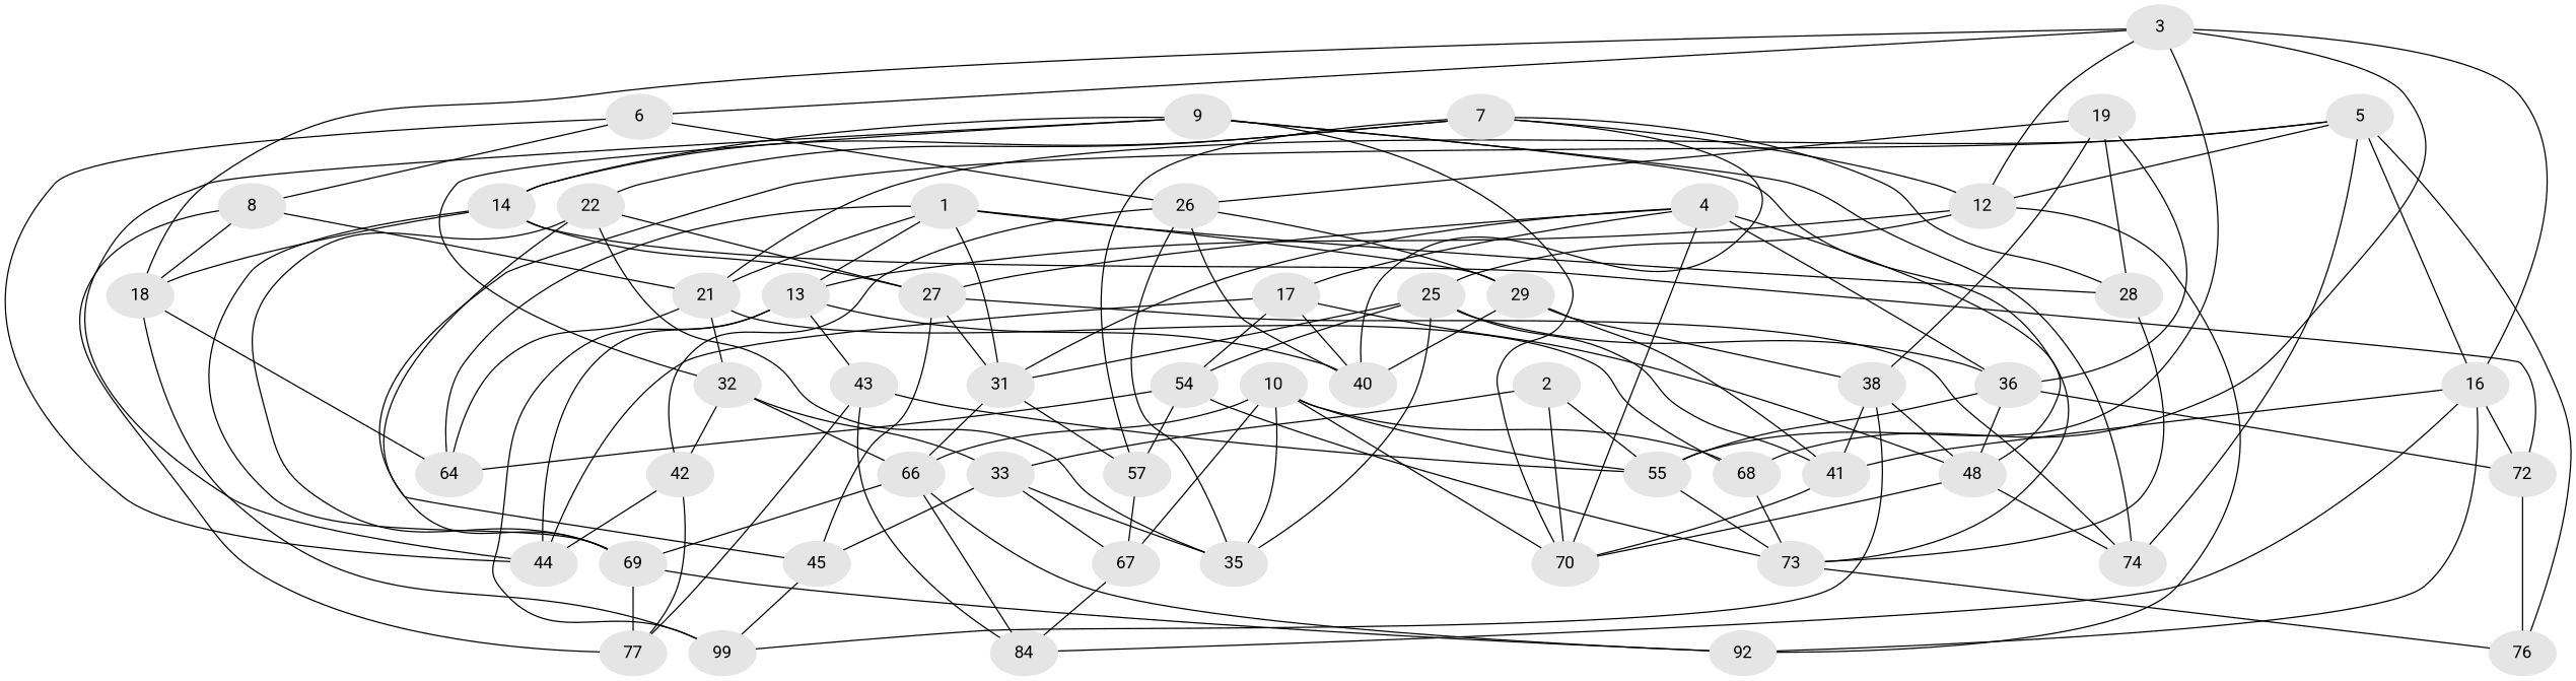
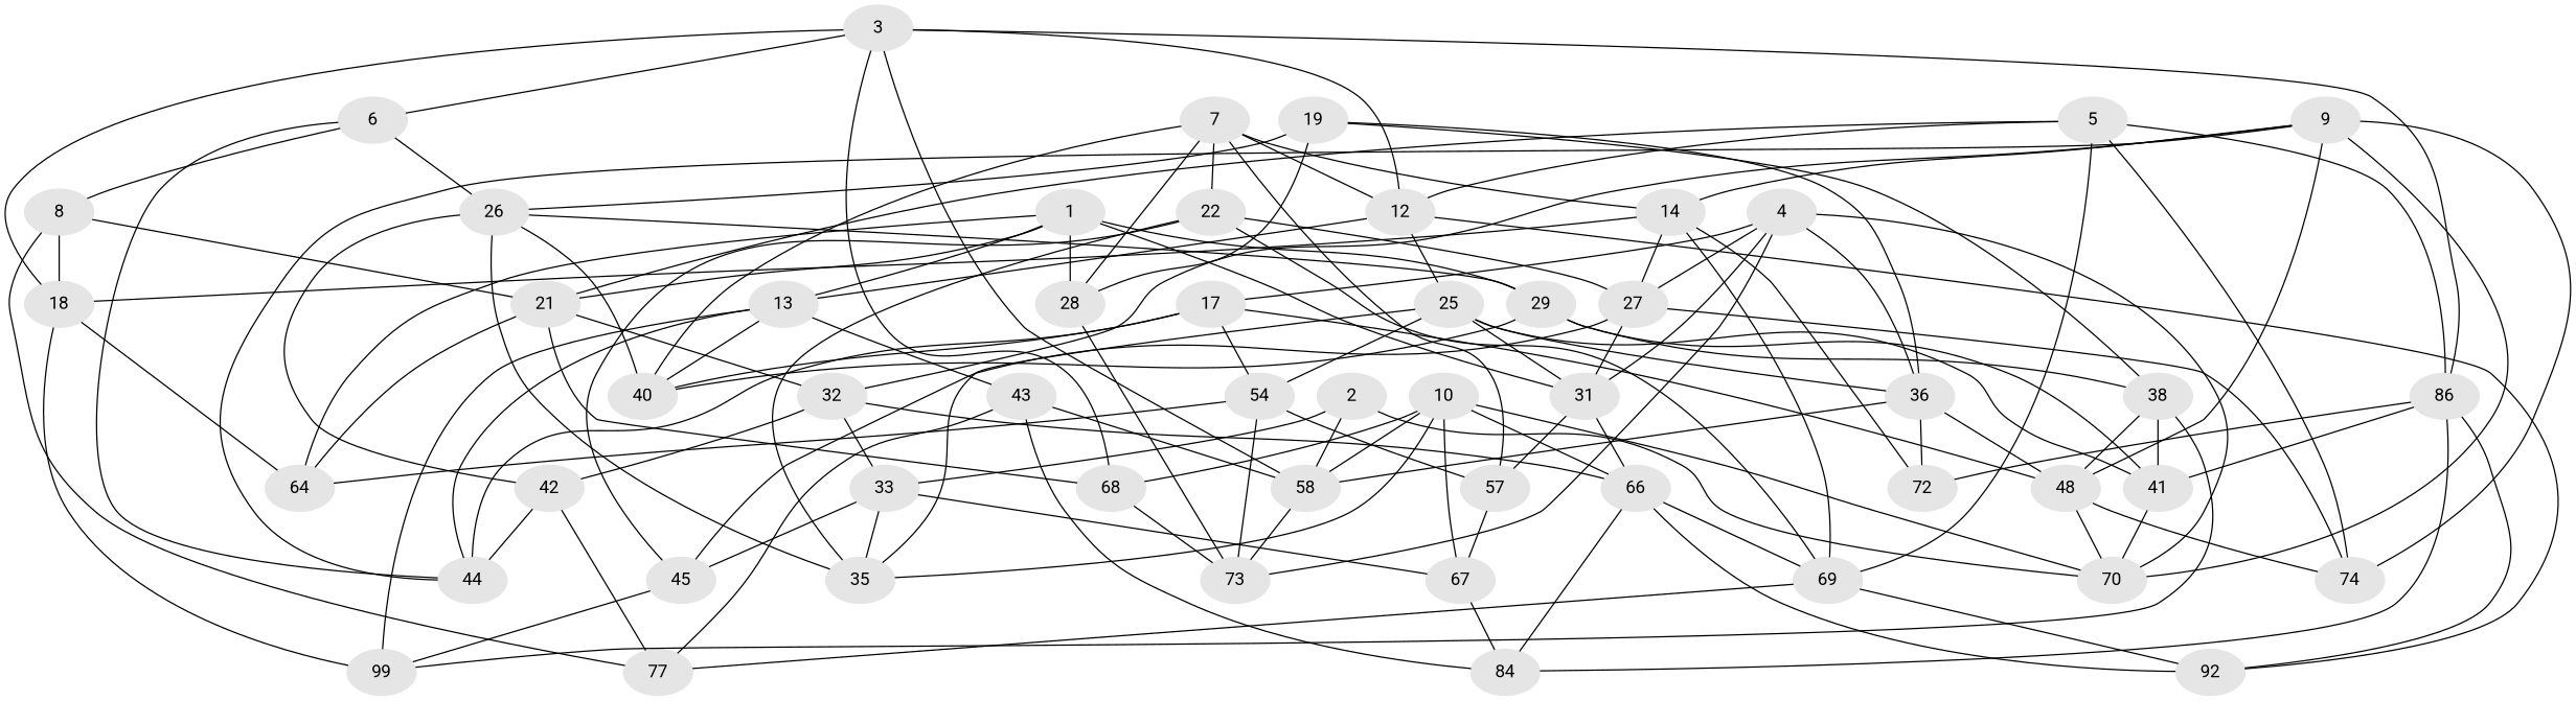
  graph {
    fontname=Roboto
    node [color=gray90 fontname=Roboto style=filled]
    edge [fontname=Roboto]
    1 [super="+71"]
    13 [super="+61"]
    21 [super="+53"]
    28
    29 [super="+63"]
    31 [super="+51"]
    64
    43 [super="+65"]
    44 [super="+80"]
    40
    n11 [label=99 super="+90"]
    68
    32 [super="+79"]
    73 [super="+81"]
    41 [super="+85"]
    38 [super="+91"]
    57
    66 [super="+88"]
    2 [super="+47"]
    33 [super="+82"]
-   55 [super="+78"]
+   55 [super="+78" label=58]
    70 [super="+75"]
    35 [super="+37"]
    67
    45
    77
    84
    3 [super="+62"]
    6
    12 [super="+39"]
-   16 [super="+34"]
+   16 [super="+34" label=86]
    18 [super="+20"]
    8
    26 [super="+87"]
    25 [super="+50"]
    92
    72
    4 [super="+30"]
    17 [super="+59"]
    27 [super="+52"]
    36 [super="+56"]
    48 [super="+58"]
    54 [super="+60"]
    74
-   76
    5 [super="+49"]
    69 [super="+86"]
    42
    7 [super="+23"]
    14 [super="+15"]
    22 [super="+46"]
    9 [super="+24"]
    10 [super="+11"]
    19
    1 -- 13
    1 -- 21
    1 -- 28
    1 -- 29
    1 -- 31
    1 -- 64
    13 -- 43
    13 -- 44
    13 -- 40
    13 -- n11
    21 -- 64
    21 -- 68
    21 -- 32
    28 -- 73
    29 -- 40
    29 -- 41
    29 -- 38
    31 -- 57
    31 -- 66
    43 -- 55
    43 -- 77
    43 -- 84
    68 -- 73
    32 -- 66
    32 -- 33
    32 -- 42
-   73 -- 76
    41 -- 70
    38 -- n11
    38 -- 41 [weight=2]
    38 -- 48
    57 -- 67
    66 -- 84
    66 -- 92
    66 -- 69
    2 -- 33
    2 -- 55
    2 -- 70
    33 -- 35
    33 -- 67
    33 -- 45
    55 -- 73
    67 -- 84
    45 -- n11
    3 -- 68
    3 -- 55
    3 -- 6
    3 -- 12
    3 -- 16
    3 -- 18
    6 -- 44
    6 -- 8
    6 -- 26
    12 -- 13
    12 -- 25
    12 -- 92
    16 -- 41
    16 -- 84
    16 -- 92
    16 -- 72
    18 -- 64
    18 -- n11 [weight=2]
    8 -- 21
    8 -- 77
    8 -- 18
    26 -- 29
    26 -- 40
    26 -- 35
    26 -- 42
    25 -- 31
    25 -- 41
    25 -- 35
    25 -- 36
    25 -- 54
-   72 -- 76
    4 -- 31
    4 -- 73
    4 -- 70
    4 -- 17
    4 -- 27
    4 -- 36
    17 -- 44 [weight=2]
    17 -- 40
    17 -- 48
    17 -- 54
    27 -- 31
    27 -- 45
    27 -- 74
    36 -- 55
    36 -- 72
    36 -- 48
    48 -- 70
    48 -- 74
    54 -- 64
    54 -- 73
    54 -- 57
    5 -- 21
    5 -- 12
    5 -- 16
    5 -- 74
-   5 -- 76
    5 -- 69
    69 -- 77
    69 -- 92
    42 -- 44
    42 -- 77
    7 -- 28
    7 -- 40
    7 -- 57
    7 -- 12
    7 -- 14
    7 -- 22
    14 -- 18
    14 -- 72
    14 -- 27
    14 -- 69
    22 -- 35 [weight=2]
    22 -- 45
    22 -- 27
    22 -- 69
    9 -- 44
    9 -- 32
    9 -- 70
    9 -- 48
    9 -- 74
    9 -- 14
    10 -- 68
    10 -- 66
    10 -- 55
    10 -- 70
    10 -- 35
    10 -- 67
    19 -- 28
    19 -- 38
    19 -- 26
    19 -- 36
  }
